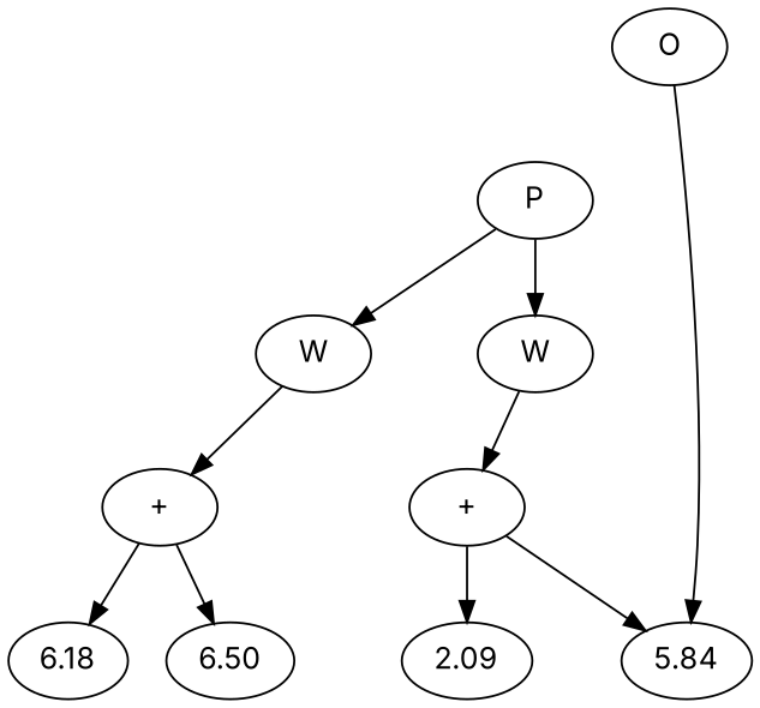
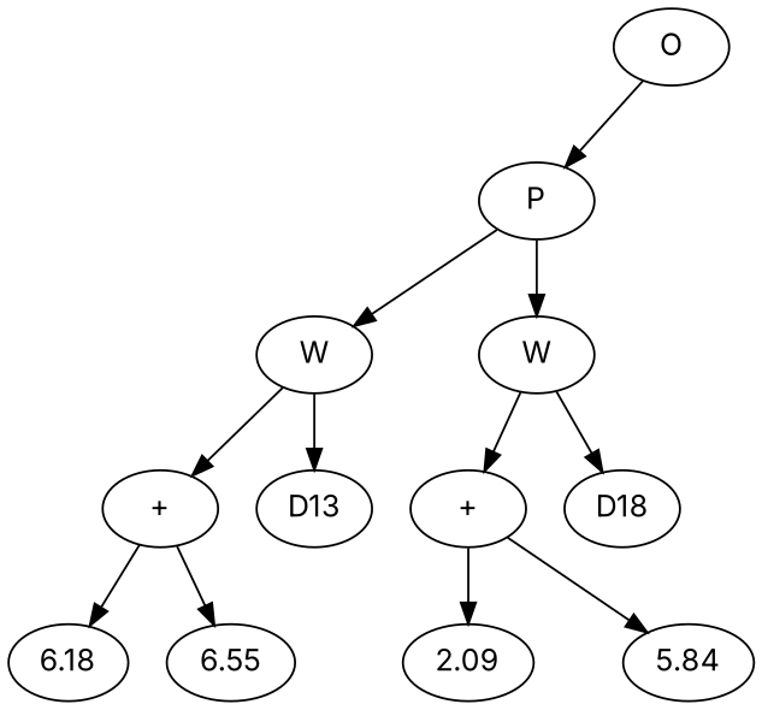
  digraph {
    fontname=Inter
    node [fontname=Inter]
    edge [fontname=Inter]
    n1 [label=O]
    n2 [label=P]
    n3 [label=W]
    n4 [label=W]
    n5 [label="+"]
+   n6 [label=D13]
    n7 [label="+"]
+   n8 [label=D18]
    n9 [label=6.18]
-   n10 [label=6.50]
+   n10 [label=6.55]
    n11 [label=5.84]
    n12 [label=2.09]
-   n1 -> n11
+   n1 -> n2
    n2 -> n3
    n2 -> n4
    n3 -> n5
+   n3 -> n6
    n4 -> n7
+   n4 -> n8
    n5 -> n9
    n5 -> n10
    n7 -> n11
    n7 -> n12
  }
